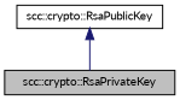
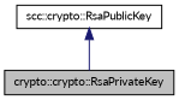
  digraph {
    fontname=Lato
    node [color=black fontname=Lato fontsize=10 shape=record style=filled]
-   n1 [fillcolor=grey75 fontcolor=black height=0.2 label="scc::crypto::RsaPrivateKey" width=0.4]
+   n1 [fillcolor=grey75 fontcolor=black height=0.2 label="crypto::crypto::RsaPrivateKey" width=0.4]
    n2 [fillcolor=white height=0.2 label="scc::crypto::RsaPublicKey" width=0.4]
    n2 -> n1 [color=midnightblue dir=back fontname=Lato fontsize=10 labelfontname=Helvetica labelfontsize=10 style=solid]
  }
